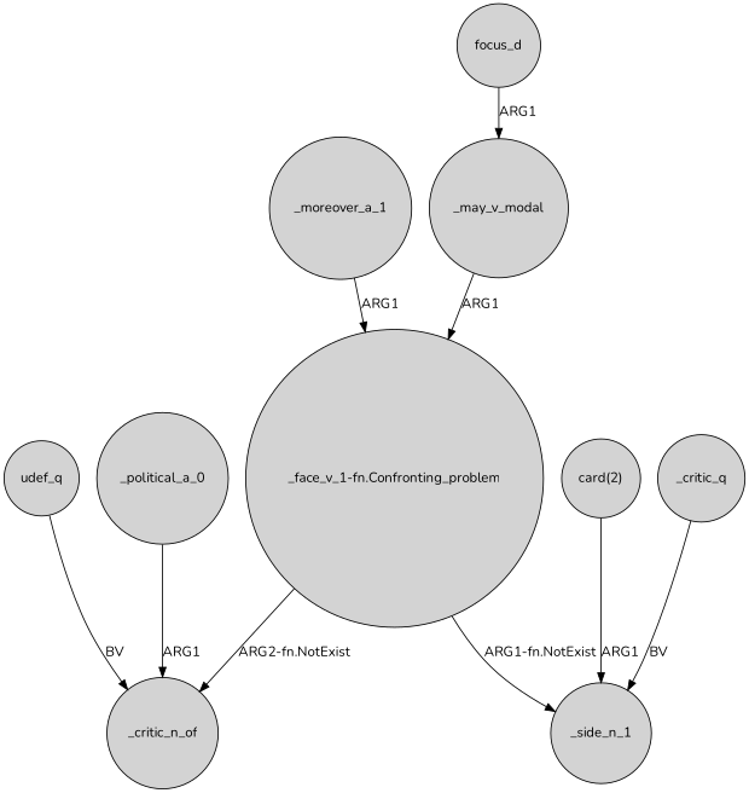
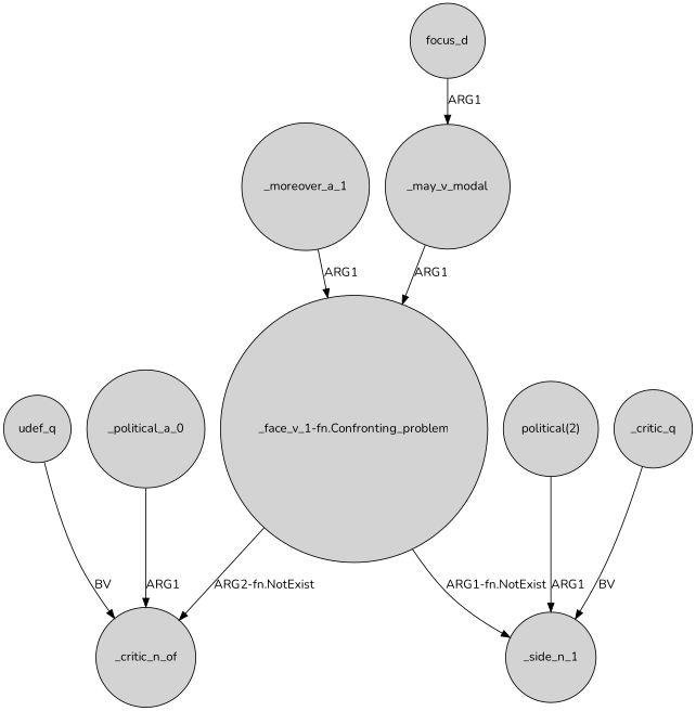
  digraph {
    fontname=Nunito
    node [fontname=Nunito shape=circle style=filled]
    edge [fontname=Nunito]
    "_face_v_1-fn.Confronting_problem"
    _critic_n_of
    _side_n_1
    n4 [label=_political_a_0]
-   "card(2)"
+   "card(2)" [label="political(2)"]
    n6 [label=_critic_q]
    udef_q
    _moreover_a_1
    focus_d
    _may_v_modal
    "_face_v_1-fn.Confronting_problem" -> _critic_n_of [label="ARG2-fn.NotExist"]
    "_face_v_1-fn.Confronting_problem" -> _side_n_1 [label="ARG1-fn.NotExist"]
    n4 -> _critic_n_of [label=ARG1]
    "card(2)" -> _side_n_1 [label=ARG1]
    n6 -> _side_n_1 [label=BV]
    udef_q -> _critic_n_of [label=BV]
    _moreover_a_1 -> "_face_v_1-fn.Confronting_problem" [label=ARG1]
    focus_d -> _may_v_modal [label=ARG1]
    _may_v_modal -> "_face_v_1-fn.Confronting_problem" [label=ARG1]
  }
